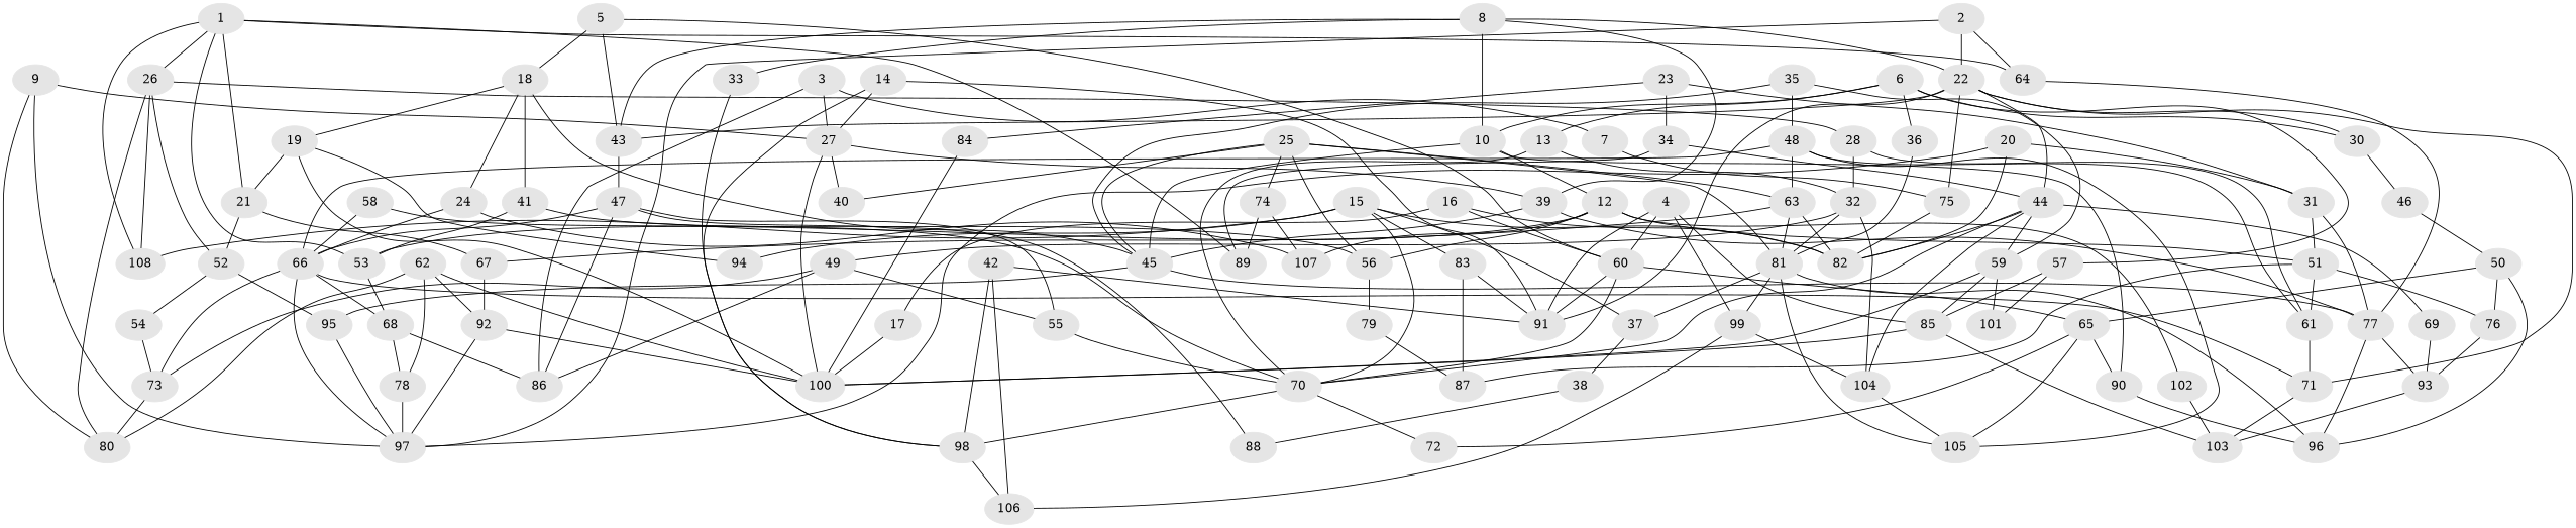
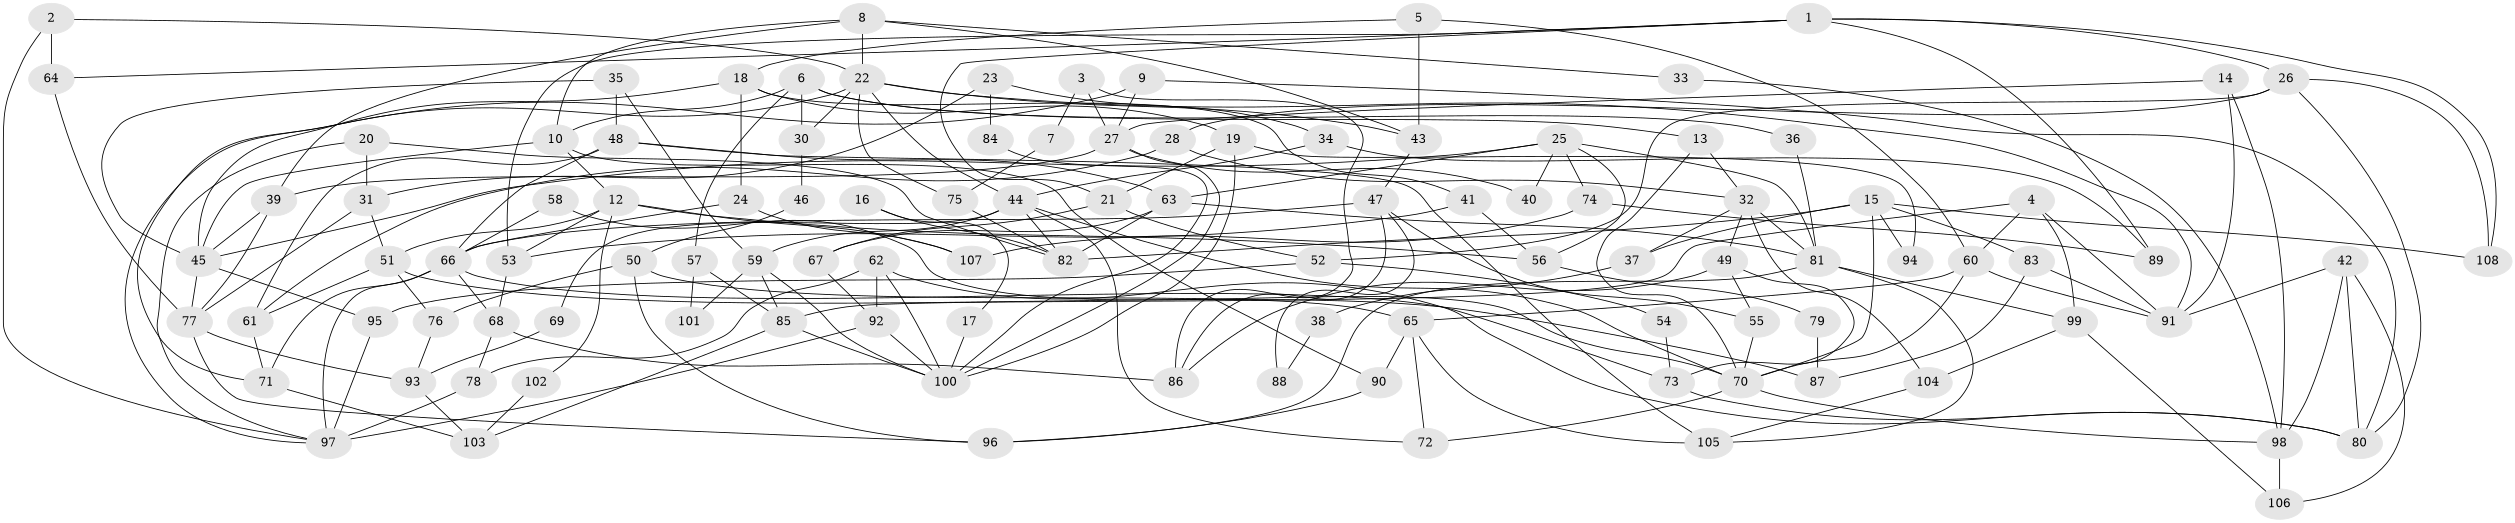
  graph {
    node [color=gray90 style=filled]
    1
    21
    26
    53
    64
    89
    108
    52
    67
    80
    28
    68
    77
    2
    22
    97
    91
    43
    30
    75
    44
    71
    3
    7
    27
    86
    39
    100
    40
    4
    60
    85
    99
    70
    65
    103
    104
    106
    5
    18
    17
    45
    19
    24
    41
    47
    6
    10
    13
    36
    57
    12
    90
    32
    46
    81
    101
    82
    8
    33
    98
    9
    51
    56
    102
    107
    95
    96
    23
    31
    34
    84
    61
    76
    87
    79
    37
    49
    72
    14
    15
    83
    94
    38
    59
    16
    66
    20
    54
    92
    69
    73
    25
    63
    74
    105
    50
    93
    55
    35
    48
    88
    42
    78
    58
    62
    1 -- 21
    1 -- 26
    1 -- 53
    1 -- 64
    1 -- 89
    1 -- 108
    21 -- 52
    21 -- 67
    26 -- 108
    26 -- 52
    26 -- 80
    26 -- 28
    53 -- 68
    64 -- 77
    52 -- 95
    52 -- 54
    67 -- 92
    28 -- 32
    28 -- 61
    68 -- 86
    68 -- 78
    77 -- 96
    77 -- 93
    2 -- 64
    2 -- 22
    2 -- 97
    22 -- 91
    22 -- 43
    22 -- 30
    22 -- 75
    22 -- 44
    22 -- 71
    43 -- 47
    30 -- 46
    75 -- 82
    44 -- 70
    44 -- 82
-   44 -- 104
+   44 -- 72
    44 -- 59
    44 -- 69
    71 -- 103
    3 -- 7
    3 -- 27
    3 -- 86
    7 -- 75
    27 -- 39
    27 -- 100
    27 -- 40
    39 -- 77
    39 -- 45
    4 -- 91
    4 -- 60
    4 -- 85
    4 -- 99
    60 -- 91
    60 -- 70
    60 -- 65
    85 -- 100
    85 -- 103
    99 -- 104
    99 -- 106
    70 -- 98
    70 -- 72
    65 -- 90
    65 -- 72
    65 -- 105
    104 -- 105
    5 -- 43
    5 -- 60
    5 -- 18
    18 -- 45
    18 -- 19
    18 -- 24
    18 -- 41
    17 -- 100
    45 -- 77
    45 -- 95
    19 -- 21
    19 -- 100
    19 -- 94
    24 -- 107
    24 -- 66
    41 -- 53
    41 -- 56
    47 -- 86
    47 -- 66
    47 -- 55
    47 -- 88
    6 -- 30
    6 -- 10
    6 -- 13
    6 -- 36
    6 -- 57
    10 -- 45
    10 -- 12
    10 -- 90
    13 -- 70
    13 -- 32
    36 -- 81
    57 -- 85
    57 -- 101
    12 -- 53
    12 -- 51
    12 -- 56
    12 -- 102
    12 -- 107
    90 -- 96
    32 -- 104
    32 -- 81
-   81 -- 37
+   32 -- 37
    32 -- 49
    46 -- 50
    81 -- 99
    81 -- 96
    81 -- 105
    8 -- 22
    8 -- 43
    8 -- 39
    8 -- 10
    8 -- 33
    33 -- 98
    98 -- 106
    9 -- 80
    9 -- 97
    9 -- 27
    51 -- 61
    51 -- 76
    51 -- 87
    56 -- 79
    102 -- 103
    95 -- 97
    23 -- 31
    23 -- 34
    23 -- 84
    31 -- 77
    31 -- 51
    34 -- 89
    34 -- 44
    84 -- 100
    61 -- 71
    76 -- 93
    79 -- 87
    37 -- 38
    49 -- 86
    49 -- 73
    49 -- 55
    14 -- 91
    14 -- 27
    14 -- 98
    15 -- 108
    15 -- 70
    15 -- 82
    15 -- 37
    15 -- 83
    15 -- 94
    83 -- 91
    83 -- 87
    38 -- 88
    59 -- 100
    59 -- 85
    59 -- 101
-   16 -- 60
    16 -- 17
    16 -- 82
    66 -- 68
    66 -- 97
    66 -- 71
    66 -- 73
    20 -- 97
    20 -- 82
    20 -- 31
    54 -- 73
    92 -- 97
    92 -- 100
    69 -- 93
    73 -- 80
    25 -- 40
    25 -- 45
    25 -- 81
    25 -- 56
    25 -- 63
    25 -- 74
    63 -- 67
    63 -- 81
    63 -- 82
    74 -- 89
    74 -- 107
    50 -- 65
    50 -- 96
    50 -- 76
    93 -- 103
    55 -- 70
    35 -- 45
    35 -- 59
    35 -- 48
    48 -- 61
    48 -- 66
    48 -- 63
    48 -- 105
+   42 -- 80
    42 -- 91
    42 -- 106
    42 -- 98
    78 -- 97
    58 -- 70
    58 -- 66
    62 -- 80
    62 -- 100
    62 -- 92
    62 -- 78
  }
